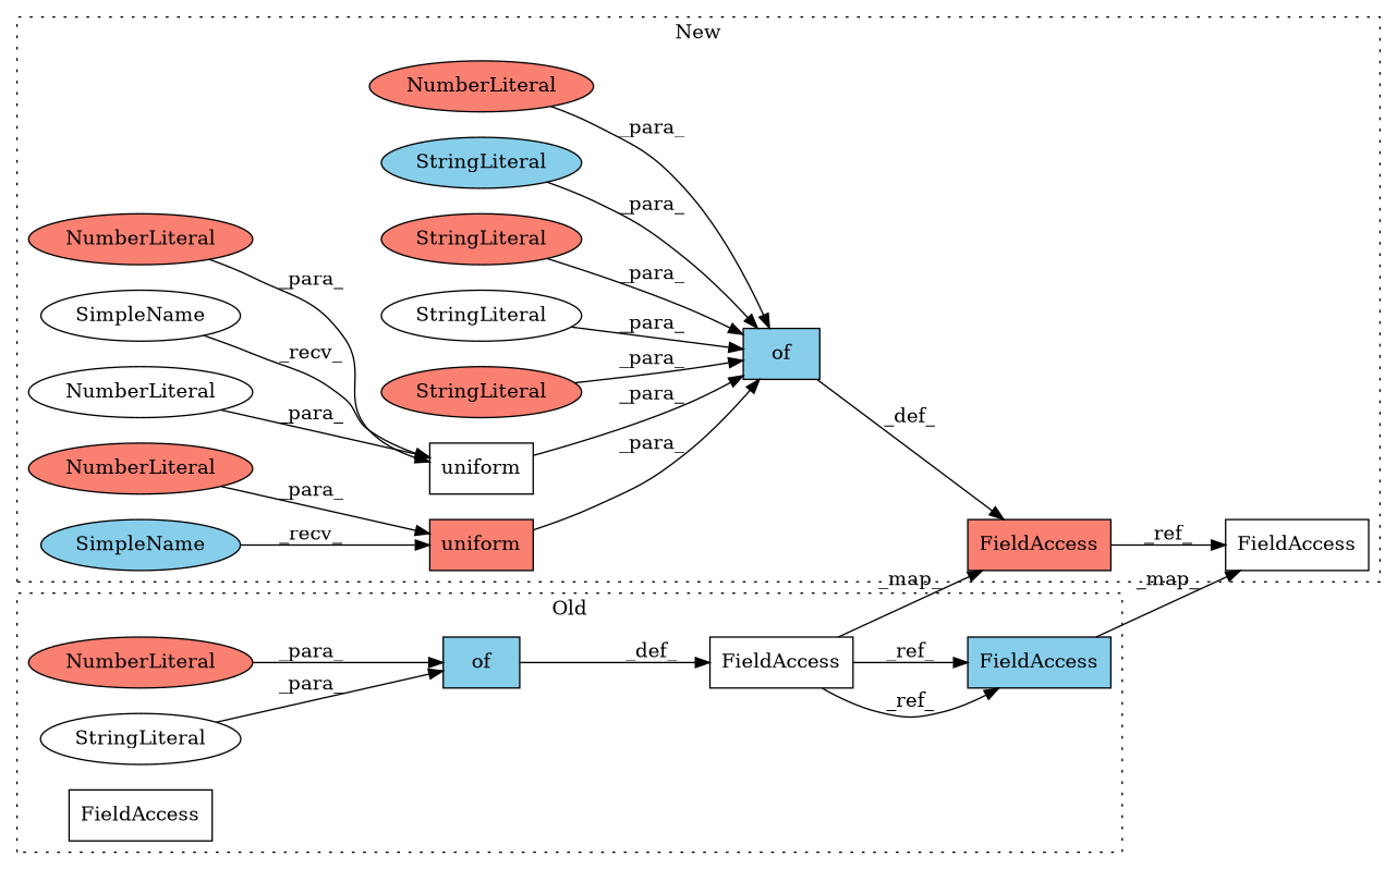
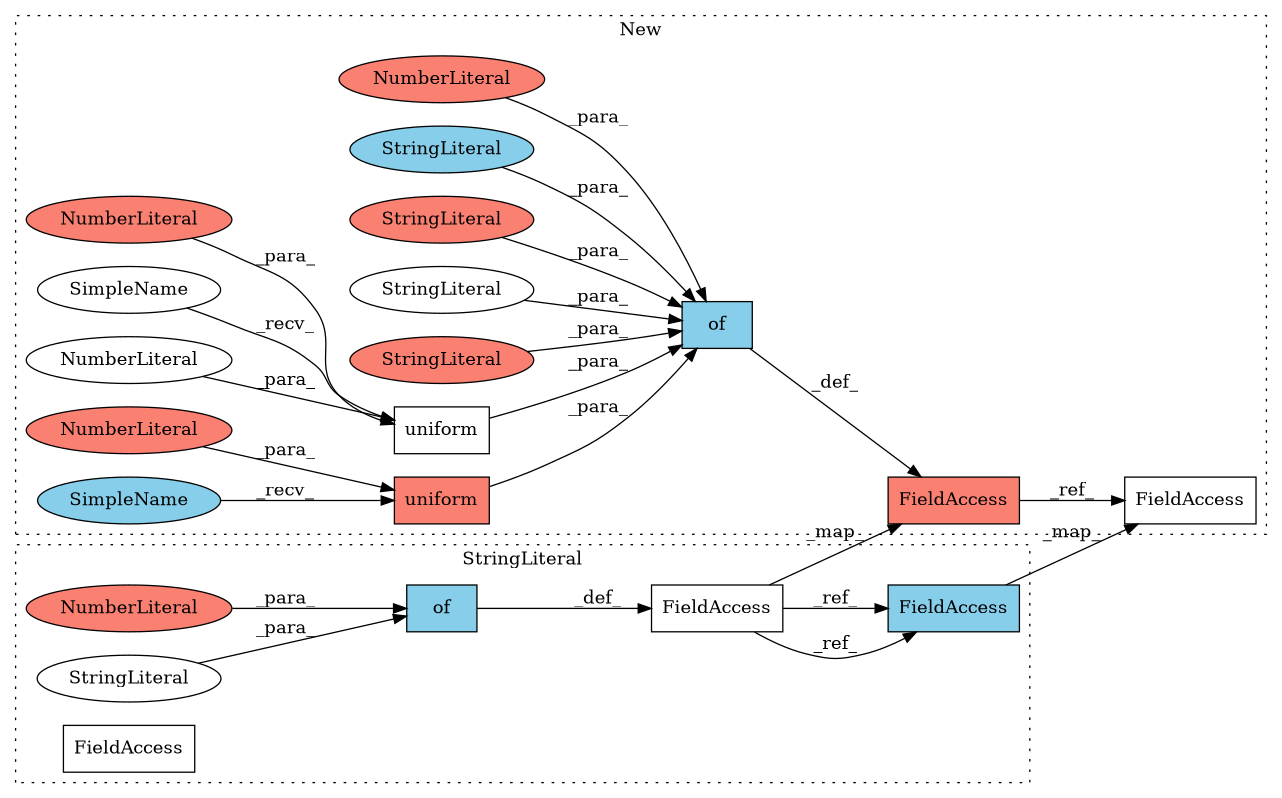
  digraph {
    rankdir=LR
    node [a=34 l=3 s=2729 shape=ellipse style=filled fillcolor=salmon]
    n1 [a=32 l="3,1" label=of s="1887,1906" shape=box fillcolor=skyblue]
    n2 [label=NumberLiteral s=1903]
    n3 [a=45 l=12 label=StringLiteral s=1890 fillcolor=white]
    n4 [a=22 l=6 label=FieldAccess s=1818 shape=box fillcolor=white]
    n5 [a=22 l=6 label=FieldAccess shape=box fillcolor=white]
    n6 [a=22 l=6 label=FieldAccess shape=box fillcolor=skyblue]
    n7 [a=32 l="8,1" label=uniform s="1911,1926" shape=box fillcolor=white]
    n8 [label=NumberLiteral s=1923 fillcolor=white]
    n9 [label=NumberLiteral s=1919]
    n10 [a=32 l="8,1" label=uniform s="1938,1953" shape=box]
    n11 [label=NumberLiteral s=1946]
    n12 [a=32 l="3,1" label=of s="1854,2035" shape=box fillcolor=skyblue]
    n13 [label=NumberLiteral s=1870]
    n14 [a=45 l=12 label=StringLiteral s=1857 fillcolor=skyblue]
    n15 [a=45 l=4 label=StringLiteral s=1901]
    n16 [a=45 l=4 label=StringLiteral s=1955 fillcolor=white]
    n17 [a=45 l=4 label=StringLiteral s=1874]
    n18 [a=22 l=11 label=FieldAccess s=1780 shape=box]
    n19 [a=22 l=11 label=FieldAccess s=2290 shape=box fillcolor=white]
    n20 [a=42 l=4 label=SimpleName s=1933 fillcolor=skyblue]
    n21 [a=42 l=4 label=SimpleName s=1906 fillcolor=white]
    subgraph cluster_1 {
-     label=Old
+     label=StringLiteral
      style=dotted
      n1
      n2
      n3
      n4
      n5
      n6
    }
    subgraph cluster_2 {
      label=New
      style=dotted
      n7
      n8
      n9
      n10
      n11
      n12
      n13
      n14
      n15
      n16
      n17
      n18
      n19
      n20
      n21
    }
    n1 -> n4 [label=_def_]
    n2 -> n1 [label=_para_]
    n3 -> n1 [label=_para_]
    n4 -> n6 [label=_ref_]
    n4 -> n6 [label=_ref_]
    n4 -> n18 [label=_map_]
    n6 -> n19 [label=_map_]
    n7 -> n12 [label=_para_]
    n8 -> n7 [label=_para_]
    n9 -> n7 [label=_para_]
    n10 -> n12 [label=_para_]
    n11 -> n10 [label=_para_]
    n12 -> n18 [label=_def_]
    n13 -> n12 [label=_para_]
    n14 -> n12 [label=_para_]
    n15 -> n12 [label=_para_]
    n16 -> n12 [label=_para_]
    n17 -> n12 [label=_para_]
    n18 -> n19 [label=_ref_]
    n20 -> n10 [label=_recv_]
    n21 -> n7 [label=_recv_]
  }
